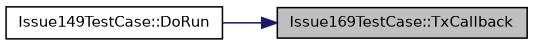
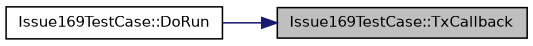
  digraph {
    rankdir=RL
    node [color=black fontname=Helvetica fontsize=10 shape=record style=filled]
    n1 [fillcolor=grey75 fontcolor=black height=0.2 label="Issue169TestCase::TxCallback" width=0.4]
-   n2 [fillcolor=white height=0.2 label="Issue149TestCase::DoRun" width=0.4]
+   n2 [fillcolor=white height=0.2 label="Issue169TestCase::DoRun" width=0.4]
    n1 -> n2 [color=midnightblue dir=back fontname=Helvetica fontsize=10 labelfontname=Helvetica labelfontsize=10 style=solid]
  }
